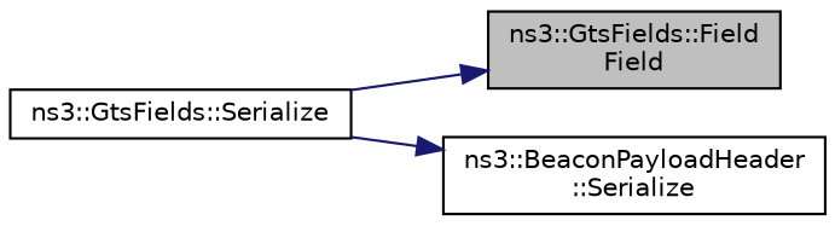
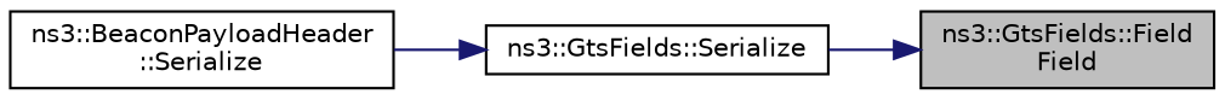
  digraph {
    rankdir=RL
    node [color=black fillcolor=white fontname=Helvetica fontsize=10 shape=record style=filled]
    edge [color=midnightblue dir=back fontname=Helvetica fontsize=10 labelfontname=Helvetica labelfontsize=10 style=solid]
    n1 [fillcolor=grey75 fontcolor=black height=0.2 label="ns3::GtsFields::Field\lField" width=0.4]
    n2 [height=0.2 label="ns3::GtsFields::Serialize" width=0.4]
    n3 [height=0.2 label="ns3::BeaconPayloadHeader\l::Serialize" width=0.4]
    n1 -> n2
-   n3 -> n2
+   n2 -> n3
  }
